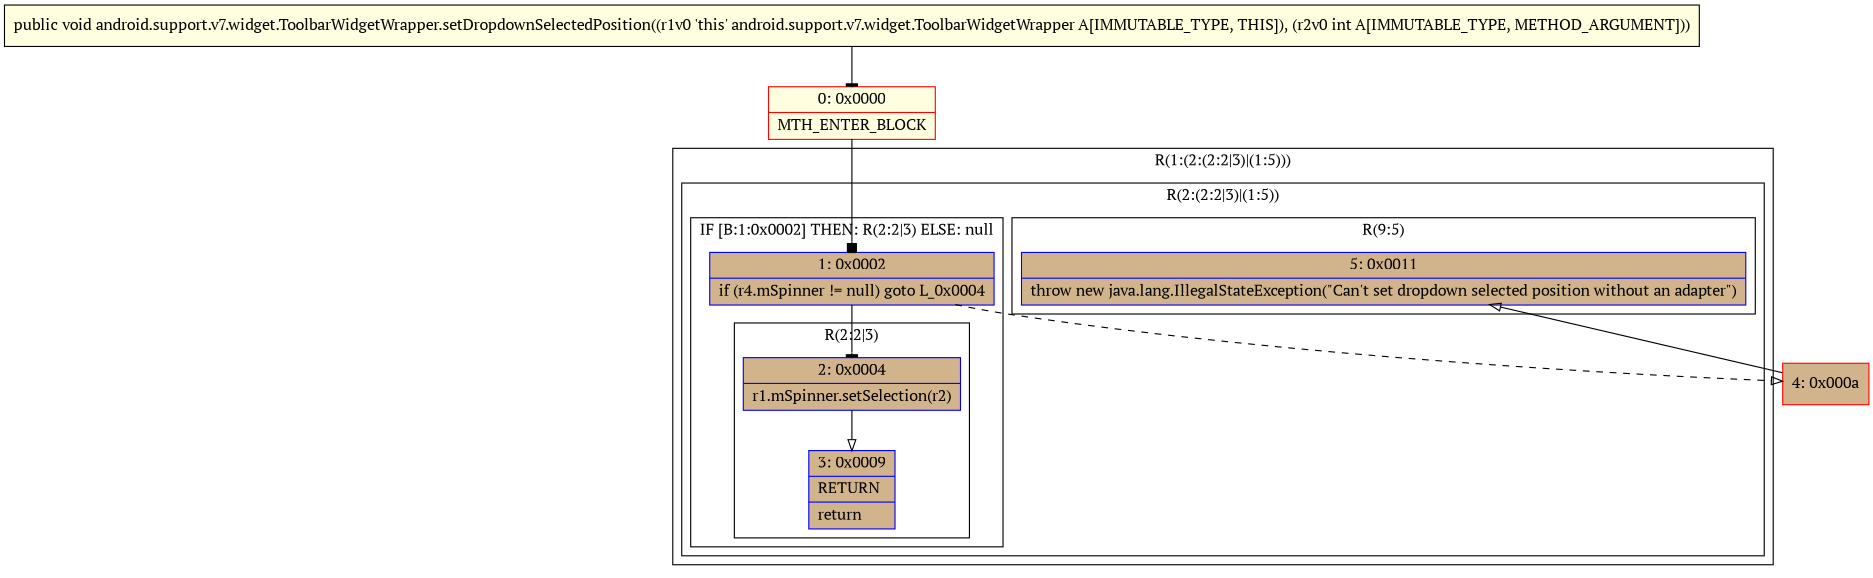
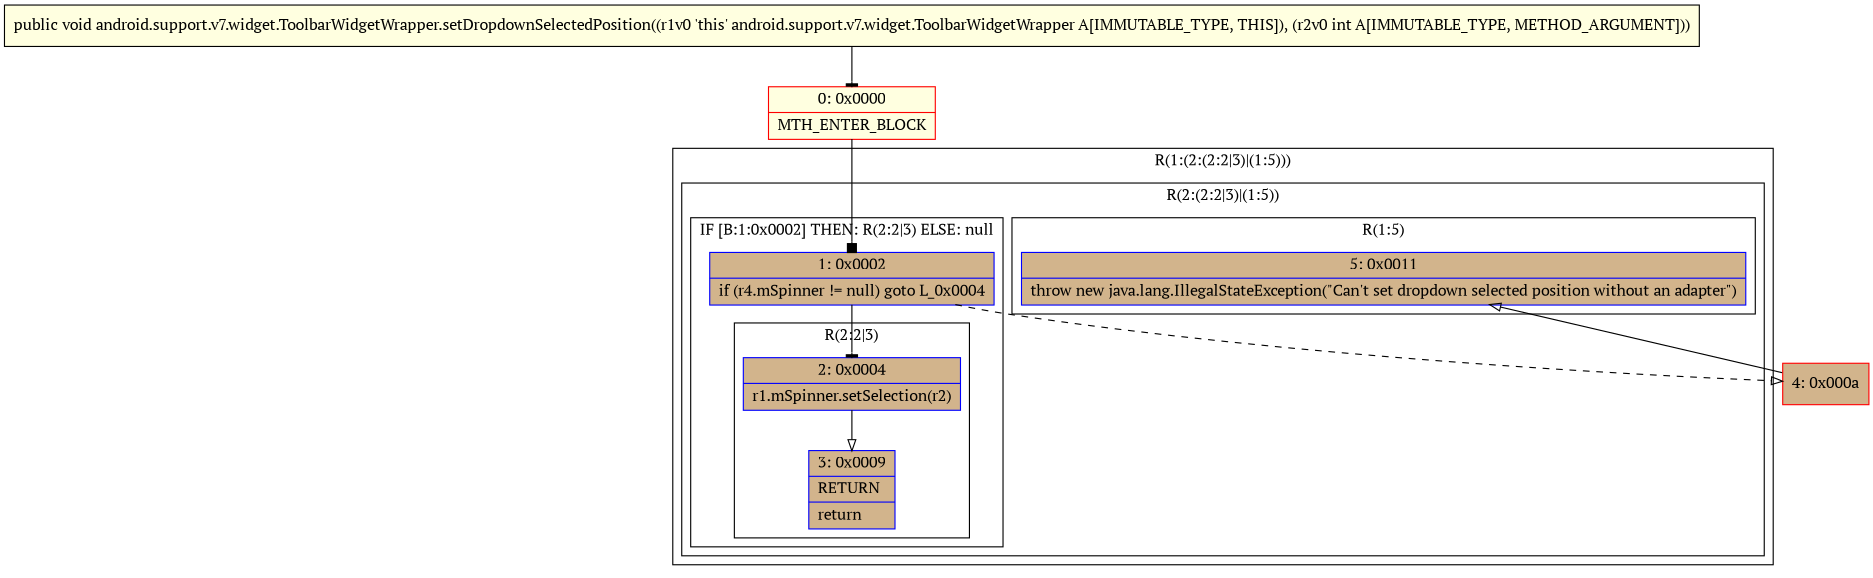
  digraph {
    fontname="PT Serif"
    node [color=blue fillcolor=tan fontname="PT Serif" shape=record style=filled]
    edge [arrowhead=onormal fontname="PT Serif"]
    n1 [label="{2\:\ 0x0004|r1.mSpinner.setSelection(r2)\l}"]
    n2 [label="{3\:\ 0x0009|RETURN\l|return\l}"]
    n3 [label="{1\:\ 0x0002|if (r4.mSpinner != null) goto L_0x0004\l}"]
    n4 [label="{5\:\ 0x0011|throw new java.lang.IllegalStateException(\"Can't set dropdown selected position without an adapter\")\l}"]
    n5 [color=red label="{4\:\ 0x000a}"]
    n6 [color=red fillcolor=lightyellow label="{0\:\ 0x0000|MTH_ENTER_BLOCK\l}"]
    n7 [fillcolor=lightyellow label="{public void android.support.v7.widget.ToolbarWidgetWrapper.setDropdownSelectedPosition((r1v0 'this' android.support.v7.widget.ToolbarWidgetWrapper A[IMMUTABLE_TYPE, THIS]), (r2v0 int A[IMMUTABLE_TYPE, METHOD_ARGUMENT])) }" color=""]
    subgraph cluster_1 {
      label="R(1:(2:(2:2|3)|(1:5)))"
      subgraph cluster_2 {
        label="R(2:(2:2|3)|(1:5))"
        subgraph cluster_3 {
          label="IF [B:1:0x0002] THEN: R(2:2|3) ELSE: null"
          n3
          subgraph cluster_4 {
            label="R(2:2|3)"
            n1
            n2
          }
        }
        subgraph cluster_5 {
-         label="R(9:5)"
+         label="R(1:5)"
          n4
        }
      }
    }
    n1 -> n2
    n3 -> n1 [arrowhead=tee]
    n3 -> n5 [style=dashed]
    n5 -> n4
    n6 -> n3 [arrowhead=box]
    n7 -> n6 [arrowhead=tee]
  }
